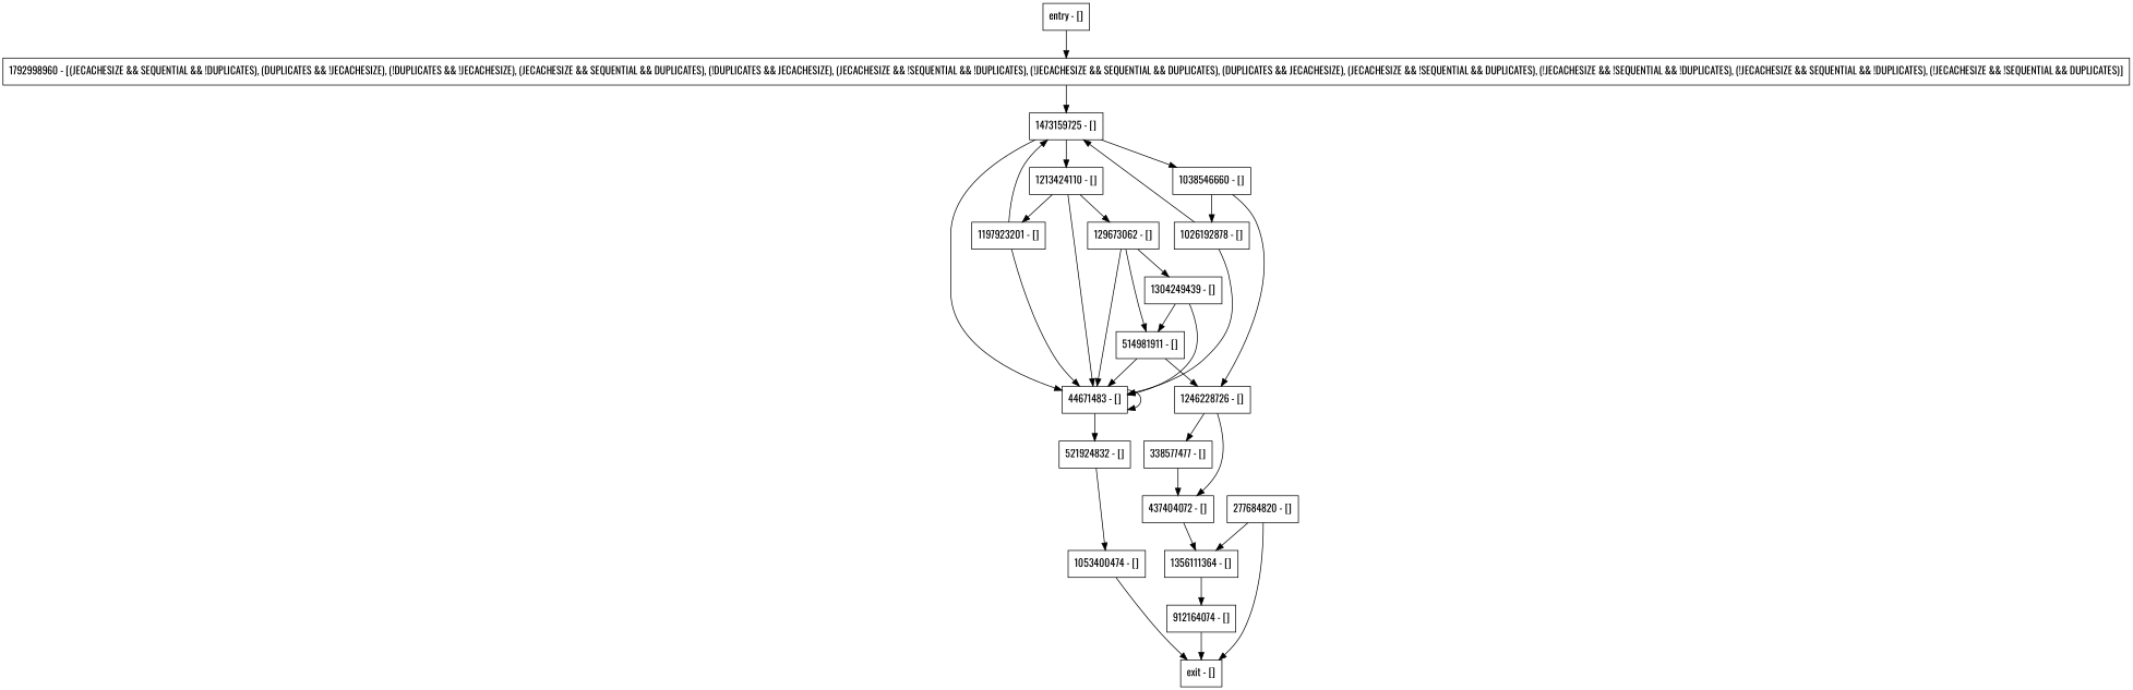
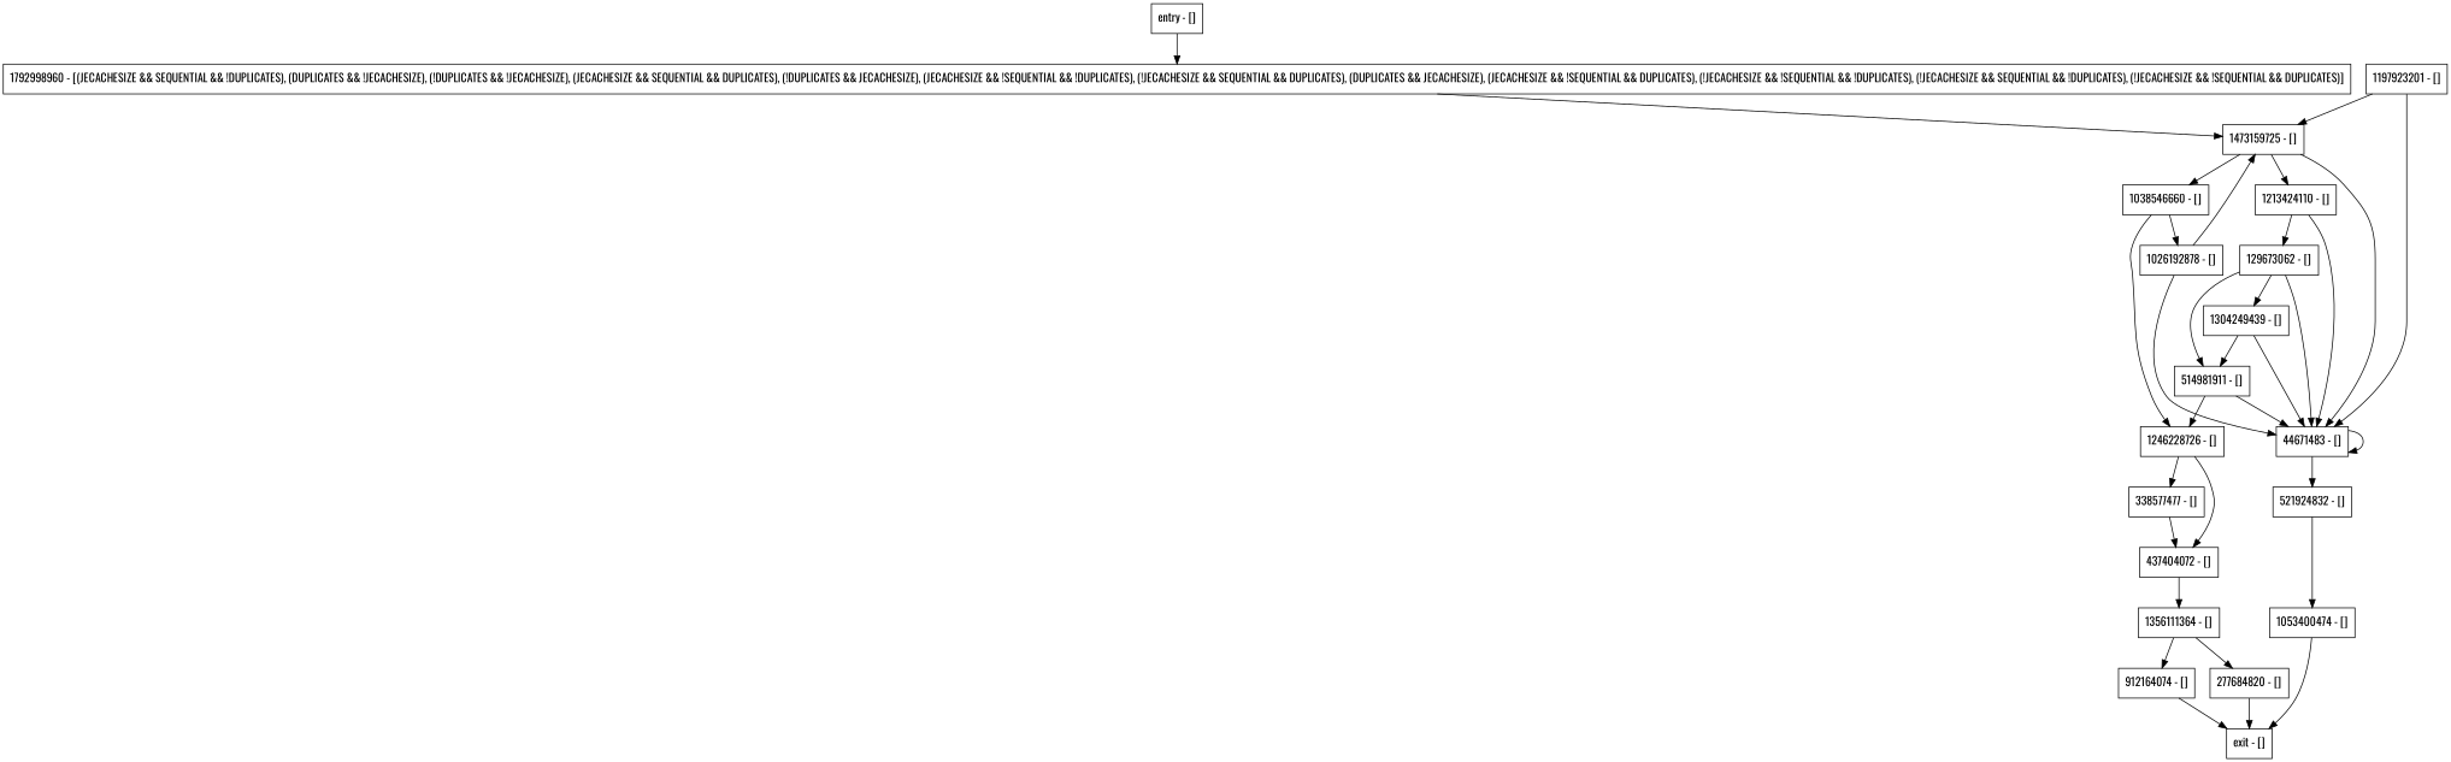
  digraph {
    fontname=Oswald
    node [fontname=Oswald shape=record]
    edge [fontname=Oswald]
    n1 [label="exit - []"]
    n2 [label="44671483 - []"]
    n3 [label="521924832 - []"]
    n4 [label="1246228726 - []"]
    n5 [label="437404072 - []"]
    n6 [label="338577477 - []"]
    n7 [label="1356111364 - []"]
    n8 [label="1792998960 - [(JECACHESIZE && SEQUENTIAL && !DUPLICATES), (DUPLICATES && !JECACHESIZE), (!DUPLICATES && !JECACHESIZE), (JECACHESIZE && SEQUENTIAL && DUPLICATES), (!DUPLICATES && JECACHESIZE), (JECACHESIZE && !SEQUENTIAL && !DUPLICATES), (!JECACHESIZE && SEQUENTIAL && DUPLICATES), (DUPLICATES && JECACHESIZE), (JECACHESIZE && !SEQUENTIAL && DUPLICATES), (!JECACHESIZE && !SEQUENTIAL && !DUPLICATES), (!JECACHESIZE && SEQUENTIAL && !DUPLICATES), (!JECACHESIZE && !SEQUENTIAL && DUPLICATES)]"]
    n9 [label="1473159725 - []"]
    n10 [label="1213424110 - []"]
    n11 [label="1038546660 - []"]
    n12 [label="1053400474 - []"]
    n13 [label="912164074 - []"]
    n14 [label="129673062 - []"]
    n15 [label="1197923201 - []"]
    n16 [label="514981911 - []"]
    n17 [label="1304249439 - []"]
    n18 [label="277684820 - []"]
    n19 [label="entry - []"]
    n20 [label="1026192878 - []"]
    n2 -> n2
    n2 -> n3
    n3 -> n12
    n4 -> n5
    n4 -> n6
    n5 -> n7
    n6 -> n5
    n7 -> n13
-   n18 -> n7
+   n7 -> n18
    n8 -> n9
    n9 -> n2
    n9 -> n10
    n9 -> n11
    n10 -> n2
    n10 -> n14
-   n10 -> n15
    n11 -> n4
    n11 -> n20
    n12 -> n1
    n13 -> n1
    n14 -> n2
    n14 -> n16
    n14 -> n17
    n15 -> n2
    n15 -> n9
    n16 -> n2
    n16 -> n4
    n17 -> n2
    n17 -> n16
    n18 -> n1
    n19 -> n8
    n20 -> n2
    n20 -> n9
  }
